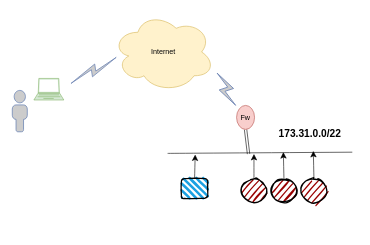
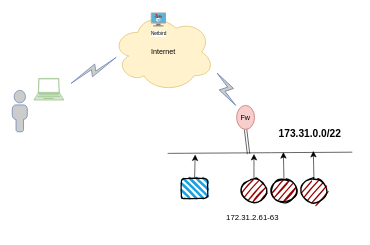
  <mxCell id="0" />
  <mxCell id="1" parent="0" />
  <mxCell id="2" value="Internet" style="ellipse;shape=cloud;whiteSpace=wrap;html=1;fillColor=#fff2cc;strokeColor=#d6b656;" vertex="1" parent="1"><mxGeometry x="187" y="20" width="170" height="132" as="geometry" /></mxCell>
  <mxCell id="3" style="edgeStyle=none;curved=1;rounded=0;orthogonalLoop=1;jettySize=auto;html=1;exitX=0.5;exitY=1;exitDx=0;exitDy=0;fontSize=12;shape=link;" edge="1" parent="1" source="4"><mxGeometry relative="1" as="geometry"><mxPoint x="414" y="256" as="targetPoint" /></mxGeometry></mxCell>
  <mxCell id="4" value="Fw" style="ellipse;whiteSpace=wrap;html=1;aspect=fixed;fillColor=#f8cecc;strokeColor=#b85450;" vertex="1" parent="1"><mxGeometry x="394" y="175" width="30" height="40" as="geometry" /></mxCell>
  <mxCell id="5" value="" style="endArrow=none;html=1;rounded=0;fontSize=12;startSize=8;endSize=8;curved=1;" edge="1" parent="1"><mxGeometry width="50" height="50" relative="1" as="geometry"><mxPoint x="279" y="255" as="sourcePoint" /><mxPoint x="587" y="253" as="targetPoint" /></mxGeometry></mxCell>
  <mxCell id="6" style="edgeStyle=none;curved=1;rounded=0;orthogonalLoop=1;jettySize=auto;html=1;exitX=0.5;exitY=0;exitDx=0;exitDy=0;fontSize=12;startSize=8;endSize=8;" edge="1" parent="1" source="7"><mxGeometry relative="1" as="geometry"><mxPoint x="325" y="257" as="targetPoint" /></mxGeometry></mxCell>
  <mxCell id="7" value="" style="rounded=1;whiteSpace=wrap;html=1;strokeWidth=2;fillWeight=4;hachureGap=8;hachureAngle=45;fillColor=#1ba1e2;sketch=1;" vertex="1" parent="1"><mxGeometry x="302" y="297" width="44" height="33" as="geometry" /></mxCell>
  <mxCell id="8" style="edgeStyle=none;curved=1;rounded=0;orthogonalLoop=1;jettySize=auto;html=1;exitX=0.5;exitY=0;exitDx=0;exitDy=0;fontSize=12;startSize=8;endSize=8;" edge="1" parent="1" source="9"><mxGeometry relative="1" as="geometry"><mxPoint x="423" y="256" as="targetPoint" /></mxGeometry></mxCell>
  <mxCell id="9" value="" style="ellipse;whiteSpace=wrap;html=1;strokeWidth=2;fillWeight=2;hachureGap=8;fillColor=#990000;fillStyle=dots;sketch=1;" vertex="1" parent="1"><mxGeometry x="401" y="297" width="44" height="40" as="geometry" /></mxCell>
  <mxCell id="10" style="edgeStyle=none;curved=1;rounded=0;orthogonalLoop=1;jettySize=auto;html=1;exitX=0.5;exitY=0;exitDx=0;exitDy=0;fontSize=12;startSize=8;endSize=8;" edge="1" parent="1" source="11"><mxGeometry relative="1" as="geometry"><mxPoint x="472" y="253" as="targetPoint" /></mxGeometry></mxCell>
  <mxCell id="11" value="" style="ellipse;whiteSpace=wrap;html=1;strokeWidth=2;fillWeight=2;hachureGap=8;fillColor=#990000;fillStyle=dots;sketch=1;" vertex="1" parent="1"><mxGeometry x="451" y="297" width="44" height="40" as="geometry" /></mxCell>
  <mxCell id="12" value="" style="fontColor=#0066CC;verticalAlign=top;verticalLabelPosition=bottom;labelPosition=center;align=center;html=1;outlineConnect=0;fillColor=#CCCCCC;strokeColor=#6881B3;gradientColor=none;gradientDirection=north;strokeWidth=2;shape=mxgraph.networks.comm_link;rotation=-30;" vertex="1" parent="1"><mxGeometry x="366" y="117" width="22" height="62" as="geometry" /></mxCell>
  <mxCell id="13" value="173.31.0.0/22" style="text;strokeColor=none;fillColor=none;html=1;fontSize=17;fontStyle=1;verticalAlign=middle;align=center;" vertex="1" parent="1"><mxGeometry x="437" y="202" width="158" height="42" as="geometry" /></mxCell>
+ <mxCell id="14" value="Netbird" style="image;sketch=0;aspect=fixed;html=1;points=[];align=center;fontSize=8;image=img/lib/mscae/Free_Services.svg;" vertex="1" parent="1"><mxGeometry x="251" y="20" width="26" height="23.92" as="geometry" /></mxCell>
  <mxCell id="15" value="" style="verticalAlign=top;verticalLabelPosition=bottom;labelPosition=center;align=center;html=1;outlineConnect=0;fillColor=#d5e8d4;strokeColor=#82b366;gradientDirection=north;strokeWidth=2;shape=mxgraph.networks.laptop;" vertex="1" parent="1"><mxGeometry x="56" y="130" width="50" height="36" as="geometry" /></mxCell>
  <mxCell id="16" value="" style="fontColor=#0066CC;verticalAlign=top;verticalLabelPosition=bottom;labelPosition=center;align=center;html=1;outlineConnect=0;fillColor=#CCCCCC;strokeColor=#6881B3;gradientColor=none;gradientDirection=north;strokeWidth=2;shape=mxgraph.networks.user_male;" vertex="1" parent="1"><mxGeometry x="20" y="150" width="25" height="69" as="geometry" /></mxCell>
  <mxCell id="17" value="" style="fontColor=#0066CC;verticalAlign=top;verticalLabelPosition=bottom;labelPosition=center;align=center;html=1;outlineConnect=0;fillColor=#CCCCCC;strokeColor=#6881B3;gradientColor=none;gradientDirection=north;strokeWidth=2;shape=mxgraph.networks.comm_link;rotation=60;" vertex="1" parent="1"><mxGeometry x="147.28" y="73.13" width="16.57" height="87" as="geometry" /></mxCell>
+ <mxCell id="18" value="&lt;span style=&quot;caret-color: rgb(0, 0, 0); color: rgb(0, 0, 0); font-family: helvetica, arial, verdana, sans-serif; font-size: 13px; font-style: normal; font-variant-caps: normal; font-weight: 300; letter-spacing: normal; orphans: auto; text-align: right; text-indent: 0px; text-transform: none; white-space: normal; widows: auto; word-spacing: 0px; -webkit-text-stroke-width: 0px; background-color: rgb(255, 255, 255); text-decoration: none; display: inline !important; float: none;&quot;&gt;172.31.2.61-63&lt;/span&gt;" style="text;whiteSpace=wrap;html=1;" vertex="1" parent="1"><mxGeometry x="374.5" y="348" width="97" height="38" as="geometry" /></mxCell>
  <mxCell id="19" value="" style="ellipse;whiteSpace=wrap;html=1;strokeWidth=2;fillWeight=2;hachureGap=8;fillColor=#990000;fillStyle=dots;sketch=1;" vertex="1" parent="1"><mxGeometry x="501" y="297" width="44" height="40" as="geometry" /></mxCell>
  <mxCell id="20" style="edgeStyle=none;curved=1;rounded=0;orthogonalLoop=1;jettySize=auto;html=1;exitX=0.5;exitY=0;exitDx=0;exitDy=0;fontSize=12;startSize=8;endSize=8;" edge="1" parent="1" source="19"><mxGeometry relative="1" as="geometry"><mxPoint x="522" y="251" as="targetPoint" /></mxGeometry></mxCell>
